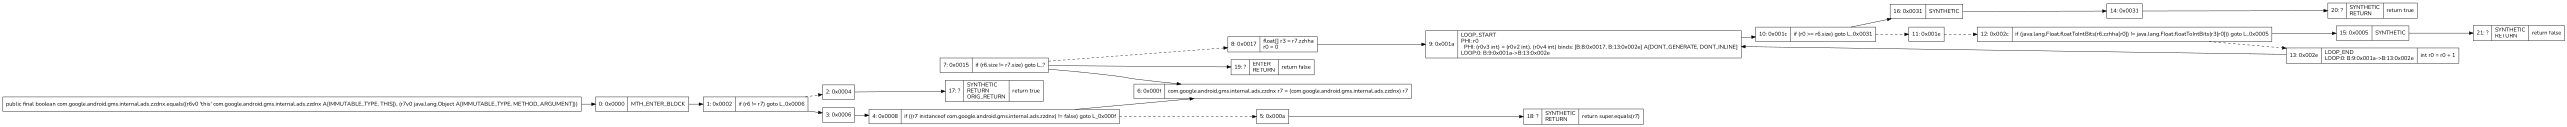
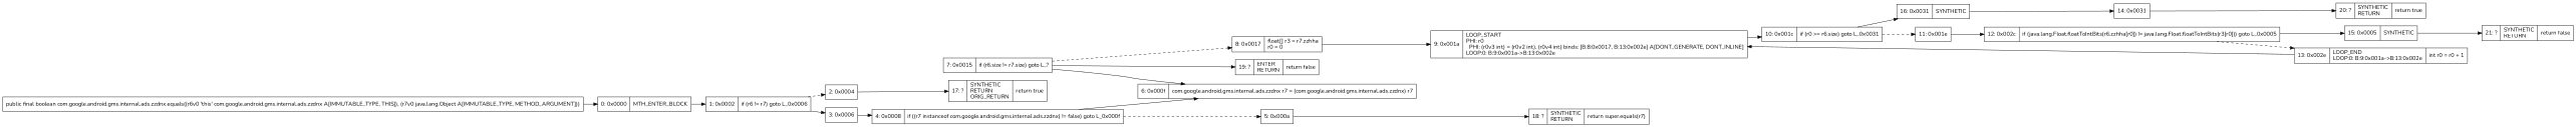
  digraph {
    fontname=Nunito
    rankdir=LR
    node [fontname=Nunito shape=record]
    edge [fontname=Nunito]
    n1 [label="{0\:\ 0x0000|MTH_ENTER_BLOCK\l}"]
    n2 [label="{1\:\ 0x0002|if (r6 != r7) goto L_0x0006\l}"]
    n3 [label="{2\:\ 0x0004}"]
    n4 [label="{3\:\ 0x0006}"]
    n5 [label="{17\:\ ?|SYNTHETIC\lRETURN\lORIG_RETURN\l|return true\l}"]
    n6 [label="{4\:\ 0x0008|if ((r7 instanceof com.google.android.gms.internal.ads.zzdnx) != false) goto L_0x000f\l}"]
    n7 [label="{5\:\ 0x000a}"]
    n8 [label="{6\:\ 0x000f|com.google.android.gms.internal.ads.zzdnx r7 = (com.google.android.gms.internal.ads.zzdnx) r7\l}"]
    n9 [label="{18\:\ ?|SYNTHETIC\lRETURN\l|return super.equals(r7)\l}"]
    n10 [label="{7\:\ 0x0015|if (r6.size != r7.size) goto L_?\l}"]
    n11 [label="{8\:\ 0x0017|float[] r3 = r7.zzhha\lr0 = 0\l}"]
    n12 [label="{19\:\ ?|ENTER\lRETURN\l|return false\l}"]
    n13 [label="{9\:\ 0x001a|LOOP_START\lPHI: r0 \l  PHI: (r0v3 int) = (r0v2 int), (r0v4 int) binds: [B:8:0x0017, B:13:0x002e] A[DONT_GENERATE, DONT_INLINE]\lLOOP:0: B:9:0x001a\-\>B:13:0x002e\l}"]
    n14 [label="{10\:\ 0x001c|if (r0 \>= r6.size) goto L_0x0031\l}"]
    n15 [label="{11\:\ 0x001e}"]
    n16 [label="{16\:\ 0x0031|SYNTHETIC\l}"]
    n17 [label="{12\:\ 0x002c|if (java.lang.Float.floatToIntBits(r6.zzhha[r0]) != java.lang.Float.floatToIntBits(r3[r0])) goto L_0x0005\l}"]
    n18 [label="{14\:\ 0x0031}"]
    n19 [label="{13\:\ 0x002e|LOOP_END\lLOOP:0: B:9:0x001a\-\>B:13:0x002e\l|int r0 = r0 + 1\l}"]
    n20 [label="{15\:\ 0x0005|SYNTHETIC\l}"]
    n21 [label="{21\:\ ?|SYNTHETIC\lRETURN\l|return false\l}"]
    n22 [label="{20\:\ ?|SYNTHETIC\lRETURN\l|return true\l}"]
    n23 [label="{public final boolean com.google.android.gms.internal.ads.zzdnx.equals((r6v0 'this' com.google.android.gms.internal.ads.zzdnx A[IMMUTABLE_TYPE, THIS]), (r7v0 java.lang.Object A[IMMUTABLE_TYPE, METHOD_ARGUMENT])) }"]
    n1 -> n2
    n2 -> n3 [style=dashed]
    n2 -> n4
    n3 -> n5
    n4 -> n6
    n6 -> n7 [style=dashed]
    n6 -> n8
    n7 -> n9
    n10 -> n8
    n10 -> n11 [style=dashed]
    n10 -> n12
    n11 -> n13
    n13 -> n14
    n14 -> n15 [style=dashed]
    n14 -> n16
-   n15 -> n17 [style=dashed]
+   n15 -> n17
    n16 -> n18
    n17 -> n19 [style=dashed]
    n17 -> n20
    n18 -> n22
    n19 -> n13
    n20 -> n21
    n23 -> n1
  }
